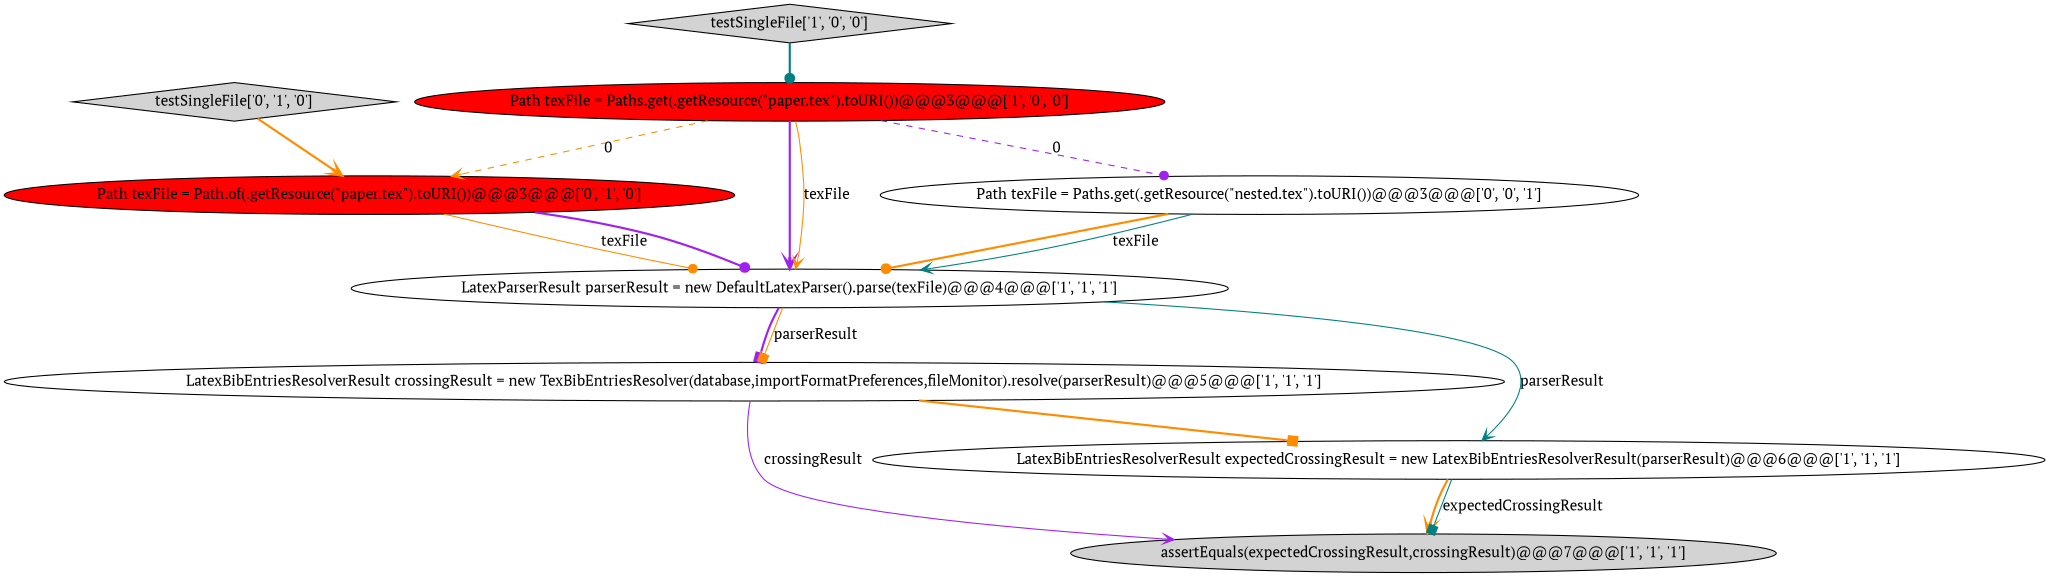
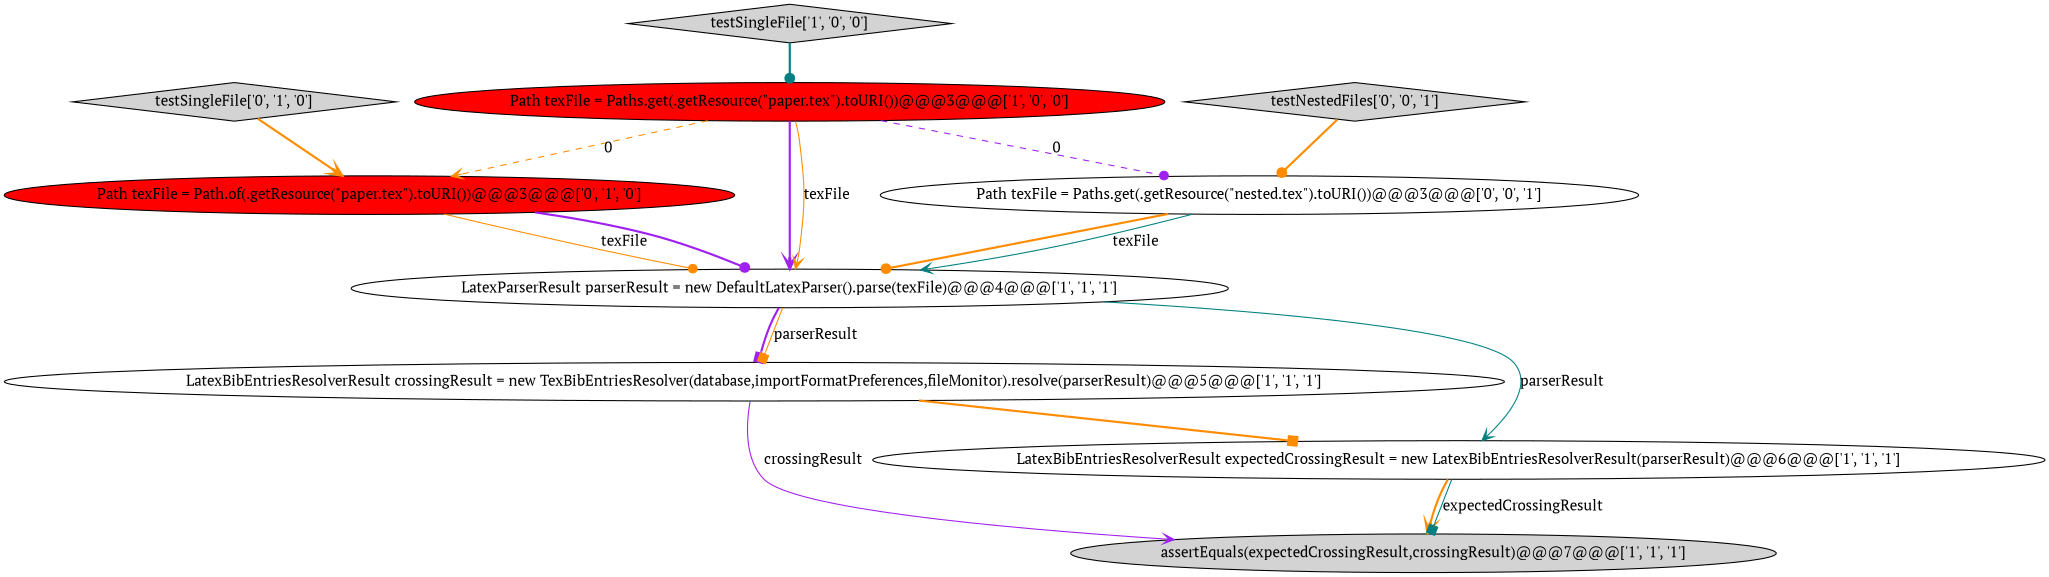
  digraph {
    fontname="PT Serif"
    node [fillcolor=lightgray shape=ellipse style=filled fontname="PT Serif"]
    edge [style=bold color=darkorange arrowhead=vee fontname="PT Serif"]
    n1 [label="testSingleFile['0', '1', '0']" shape=diamond]
    n2 [fillcolor=red label="Path texFile = Path.of(.getResource(\"paper.tex\").toURI())@@@3@@@['0', '1', '0']"]
    n3 [fillcolor=white label="LatexBibEntriesResolverResult crossingResult = new TexBibEntriesResolver(database,importFormatPreferences,fileMonitor).resolve(parserResult)@@@5@@@['1', '1', '1']"]
    n4 [fillcolor=white label="LatexBibEntriesResolverResult expectedCrossingResult = new LatexBibEntriesResolverResult(parserResult)@@@6@@@['1', '1', '1']"]
    n5 [label="assertEquals(expectedCrossingResult,crossingResult)@@@7@@@['1', '1', '1']"]
    n6 [fillcolor=white label="LatexParserResult parserResult = new DefaultLatexParser().parse(texFile)@@@4@@@['1', '1', '1']"]
    n7 [fillcolor=red label="Path texFile = Paths.get(.getResource(\"paper.tex\").toURI())@@@3@@@['1', '0', '0']"]
    n8 [fillcolor=white label="Path texFile = Paths.get(.getResource(\"nested.tex\").toURI())@@@3@@@['0', '0', '1']"]
    n9 [label="testSingleFile['1', '0', '0']" shape=diamond]
+   n10 [label="testNestedFiles['0', '0', '1']" shape=diamond]
    n1 -> n2
    n2 -> n6 [label=texFile style=solid arrowhead=dot]
    n2 -> n6 [color=purple arrowhead=dot]
    n3 -> n4 [arrowhead=box]
    n3 -> n5 [label=crossingResult style=solid color=purple]
    n4 -> n5
    n4 -> n5 [label=expectedCrossingResult style=solid color=teal arrowhead=box]
    n6 -> n3 [color=purple arrowhead=box]
    n6 -> n3 [label=parserResult style=solid arrowhead=box]
    n6 -> n4 [label=parserResult style=solid color=teal]
    n7 -> n2 [label=0 style=dashed]
    n7 -> n6 [color=purple]
    n7 -> n6 [label=texFile style=solid]
    n7 -> n8 [label=0 style=dashed color=purple arrowhead=dot]
    n8 -> n6 [arrowhead=dot]
    n8 -> n6 [label=texFile style=solid color=teal]
    n9 -> n7 [color=teal arrowhead=dot]
+   n10 -> n8 [arrowhead=dot]
  }
